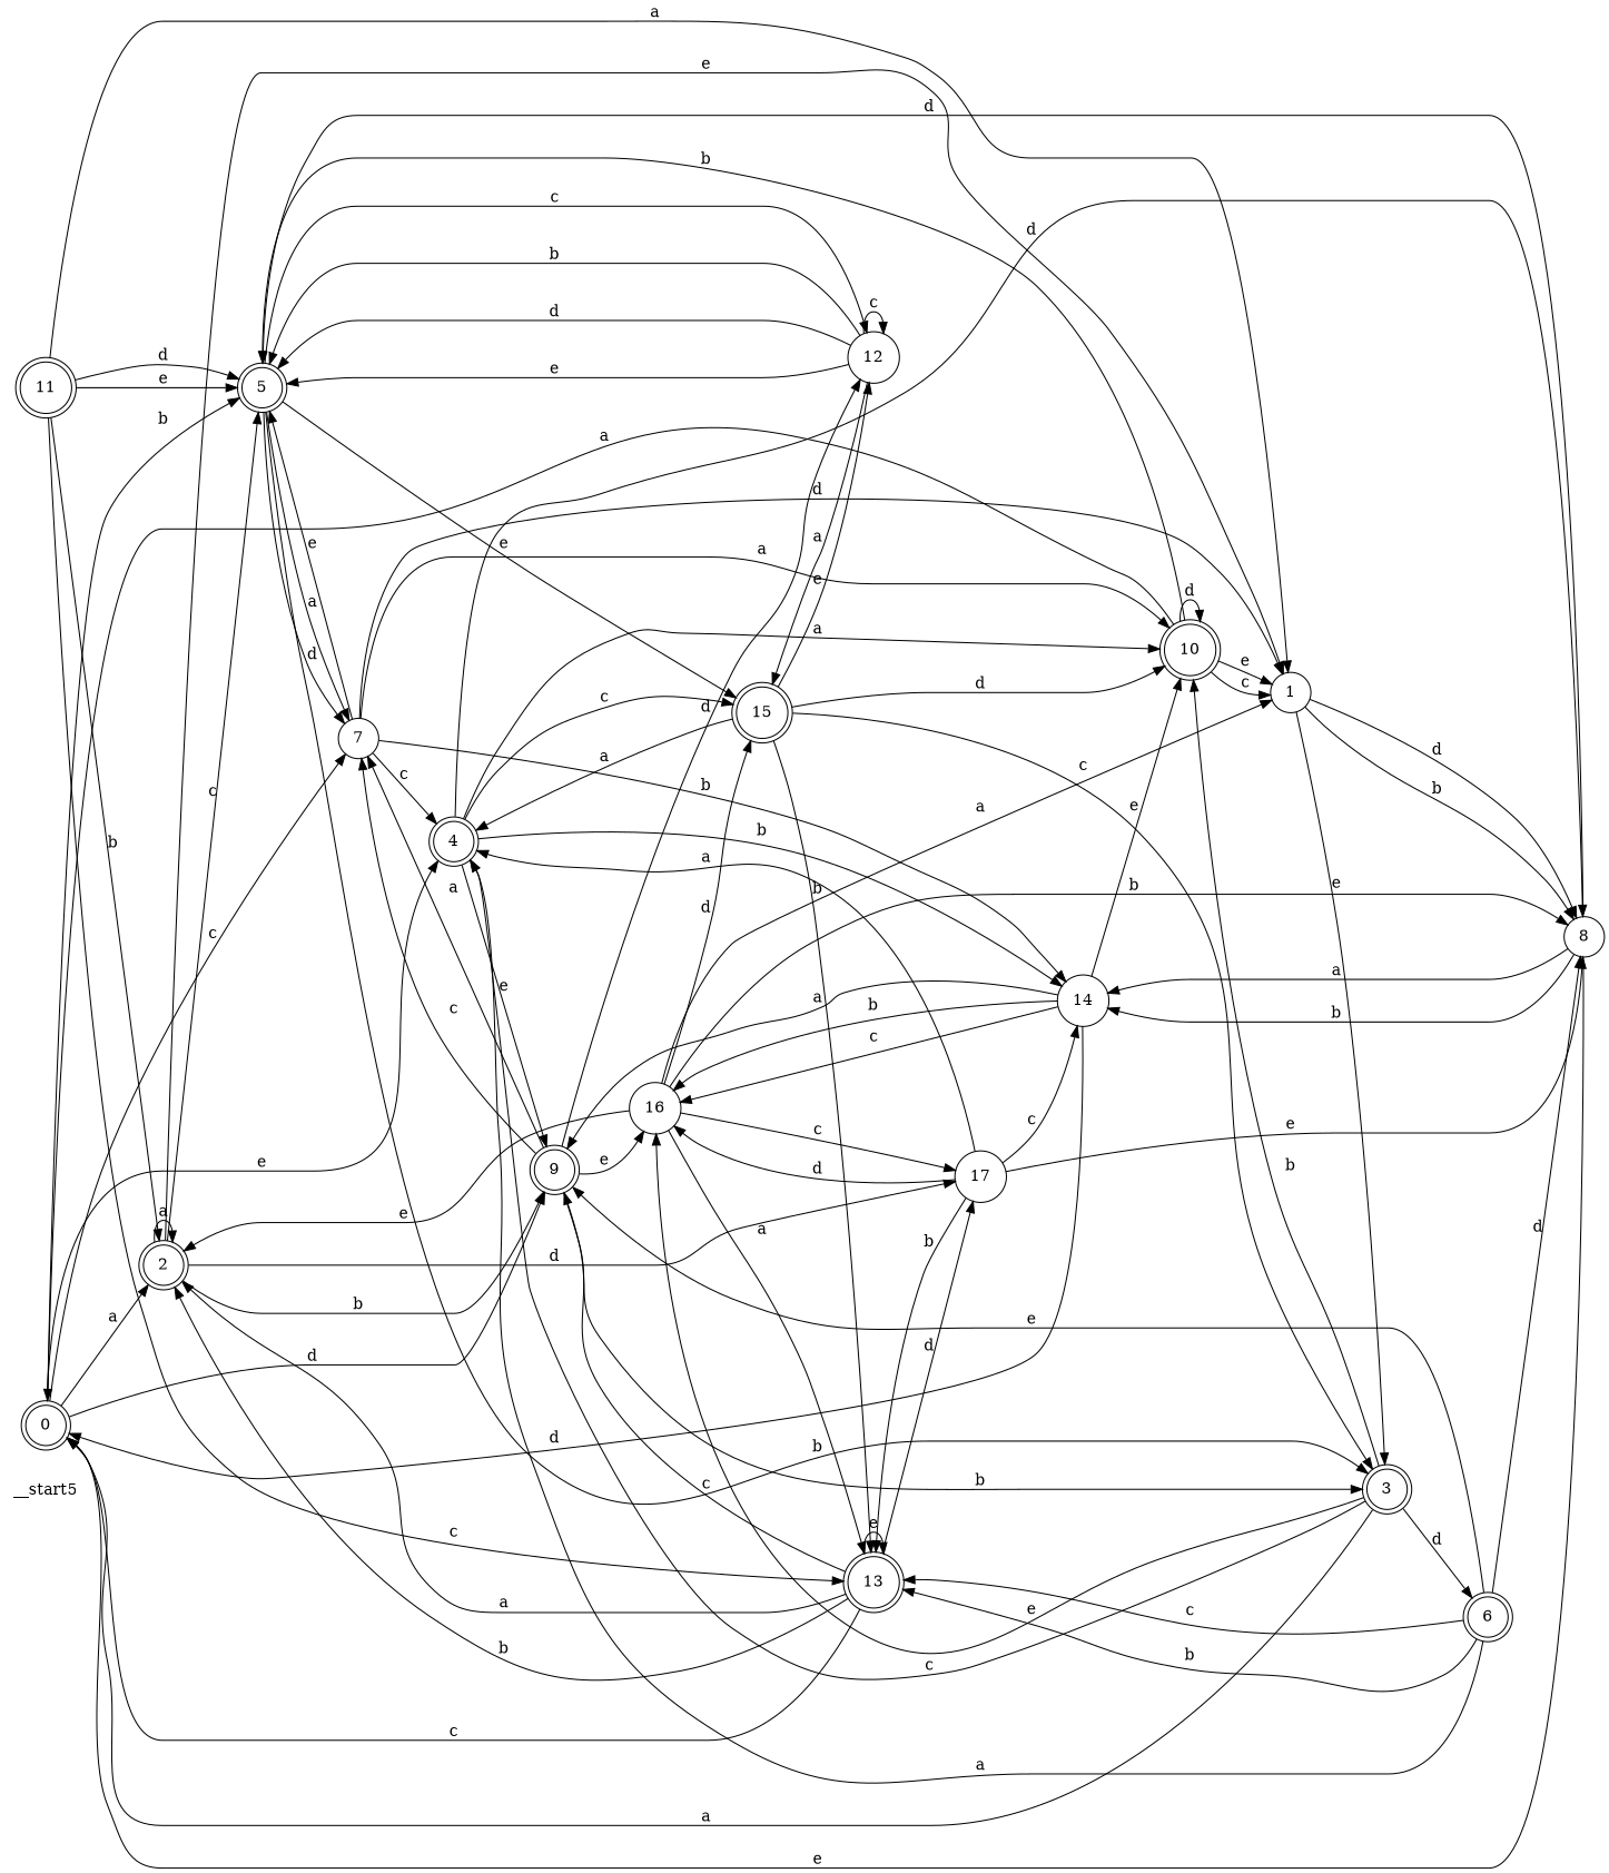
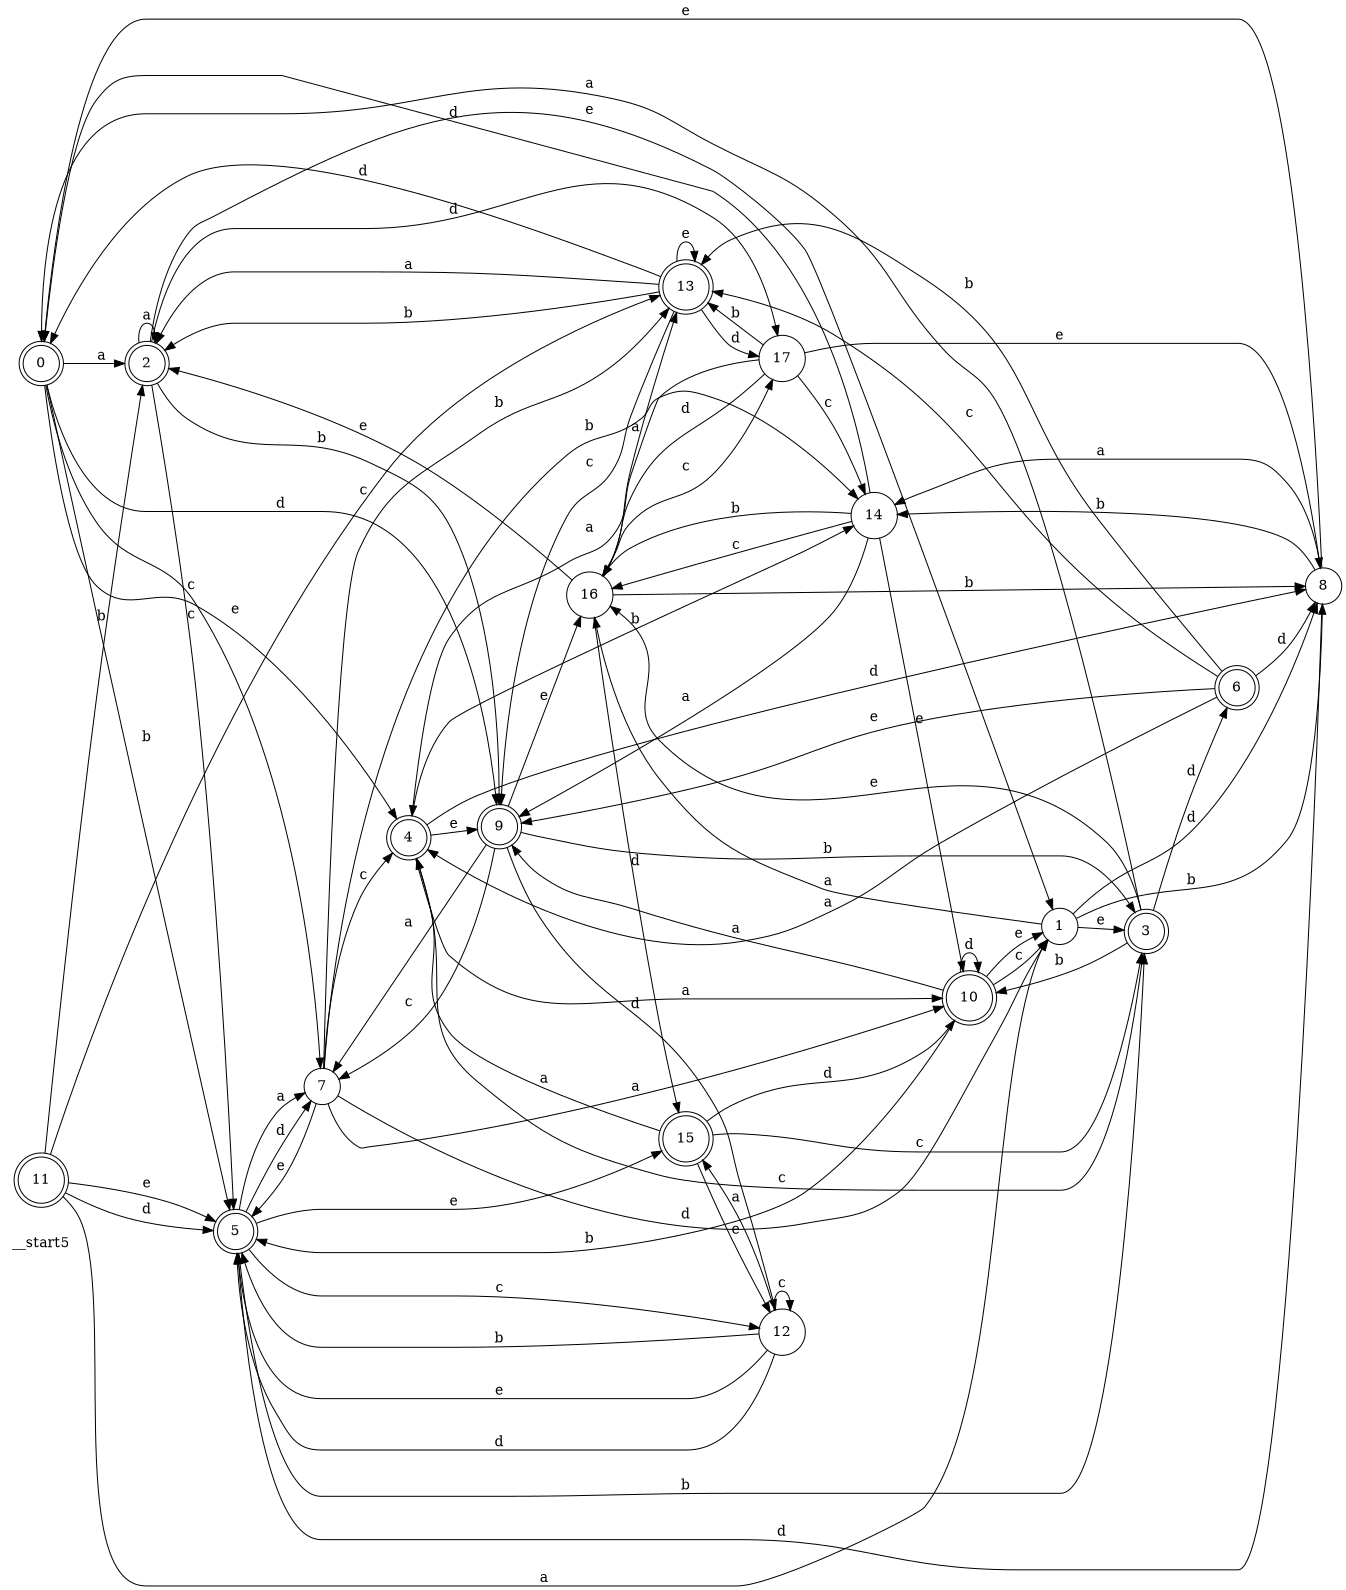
  digraph {
    rankdir=LR
    node [shape=doublecircle color=black fillcolor=white style="rounded,filled"]
    n1 [label=__start5 shape=none color="" fillcolor="" style=""]
    n2 [label=0]
    n3 [label=2]
    n4 [label=4]
    n5 [label=5]
    n6 [label=7 shape=circle style=filled]
    n7 [label=9]
    n8 [label=1 shape=circle style=filled]
    n9 [label=17 shape=circle style=filled]
    n10 [label=8 shape=circle style=filled]
    n11 [label=14 shape=circle style=filled]
    n12 [label=10]
    n13 [label=15]
    n14 [label=3]
    n15 [label=12 shape=circle style=filled]
    n16 [label=16 shape=circle style=filled]
    n17 [label=6]
    n18 [label=13 style=filled]
    n19 [label=11]
    n2 -> n3 [label=a]
    n2 -> n4 [label=e]
    n2 -> n5 [label=b]
    n2 -> n6 [label=c]
    n2 -> n7 [label=d]
    n3 -> n3 [label=a]
    n3 -> n5 [label=c]
    n3 -> n7 [label=b]
    n3 -> n8 [label=e]
    n3 -> n9 [label=d]
    n4 -> n7 [label=e]
    n4 -> n10 [label=d]
    n4 -> n11 [label=b]
    n4 -> n12 [label=a]
-   n4 -> n13 [label=c]
    n5 -> n6 [label=a]
    n5 -> n6 [label=d]
    n5 -> n13 [label=e]
    n5 -> n14 [label=b]
    n5 -> n15 [label=c]
    n6 -> n4 [label=c]
    n6 -> n5 [label=e]
    n6 -> n8 [label=d]
    n6 -> n11 [label=b]
    n6 -> n12 [label=a]
    n7 -> n6 [label=a]
    n7 -> n6 [label=c]
    n7 -> n14 [label=b]
    n7 -> n15 [label=d]
    n7 -> n16 [label=e]
    n8 -> n10 [label=b]
    n8 -> n10 [label=d]
    n8 -> n14 [label=e]
-   n16 -> n8 [label=a]
+   n8 -> n16 [label=a]
    n9 -> n4 [label=a]
    n9 -> n10 [label=e]
    n9 -> n11 [label=c]
    n9 -> n16 [label=d]
    n9 -> n18 [label=b]
    n10 -> n2 [label=e]
    n10 -> n5 [label=d]
    n10 -> n11 [label=a]
    n10 -> n11 [label=b]
    n11 -> n2 [label=d]
    n11 -> n7 [label=a]
    n11 -> n12 [label=e]
    n11 -> n16 [label=b]
    n11 -> n16 [label=c]
-   n12 -> n2 [label=a]
+   n12 -> n7 [label=a]
    n12 -> n5 [label=b]
    n12 -> n8 [label=c]
    n12 -> n8 [label=e]
    n12 -> n12 [label=d]
    n13 -> n4 [label=a]
    n13 -> n12 [label=d]
    n13 -> n14 [label=c]
    n13 -> n15 [label=e]
-   n13 -> n18 [label=b]
+   n6 -> n18 [label=b]
    n14 -> n2 [label=a]
    n14 -> n4 [label=c]
    n14 -> n12 [label=b]
    n14 -> n16 [label=e]
    n14 -> n17 [label=d]
    n15 -> n5 [label=b]
    n15 -> n5 [label=d]
    n15 -> n5 [label=e]
    n15 -> n13 [label=a]
    n15 -> n15 [label=c]
    n16 -> n3 [label=e]
    n16 -> n9 [label=c]
    n16 -> n10 [label=b]
    n16 -> n13 [label=d]
    n16 -> n18 [label=a]
    n17 -> n4 [label=a]
    n17 -> n7 [label=e]
    n17 -> n10 [label=d]
    n17 -> n18 [label=b]
    n17 -> n18 [label=c]
-   n18 -> n2 [label=c]
+   n18 -> n2 [label=d]
    n18 -> n3 [label=a]
    n18 -> n3 [label=b]
    n18 -> n7 [label=c]
    n18 -> n9 [label=d]
    n18 -> n18 [label=e]
    n19 -> n3 [label=b]
    n19 -> n5 [label=d]
    n19 -> n5 [label=e]
    n19 -> n8 [label=a]
    n19 -> n18 [label=c]
  }
